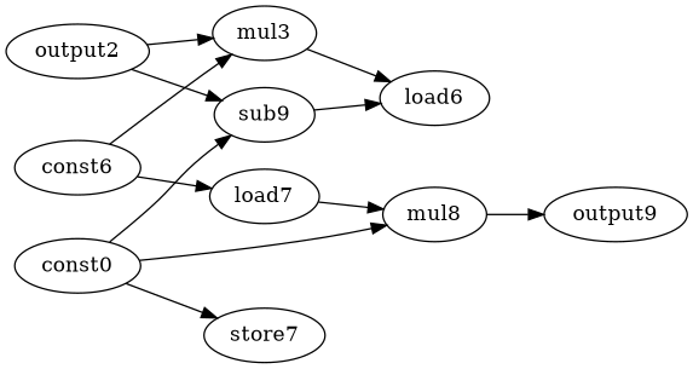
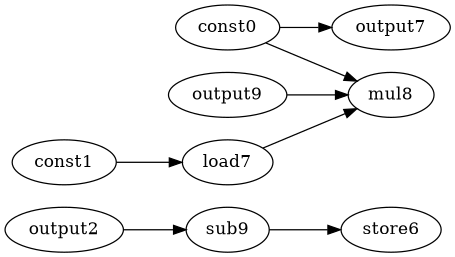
  digraph {
    rankdir=LR
    node [opcode=const]
    edge [operand=0]
    n1 [label=sub9 opcode=sub]
    const0
-   output7 [opcode=output label=store7]
+   output7 [opcode=output]
    mul8 [opcode=mul]
-   store6 [opcode=store label=load6]
+   store6 [opcode=store]
    output9 [opcode=output]
-   mul3 [opcode=mul]
-   const1 [label=const6]
+   const1
    n9 [label=load7 opcode=load]
    n10 [label=output2]
    n1 -> store6 [operand=1]
-   const0 -> n1
    const0 -> output7
    const0 -> mul8
-   mul8 -> output9
-   mul3 -> store6
-   const1 -> mul3
+   output9 -> mul8
    const1 -> n9
    n9 -> mul8 [operand=1]
    n10 -> n1 [operand=1]
-   n10 -> mul3 [operand=1]
  }
